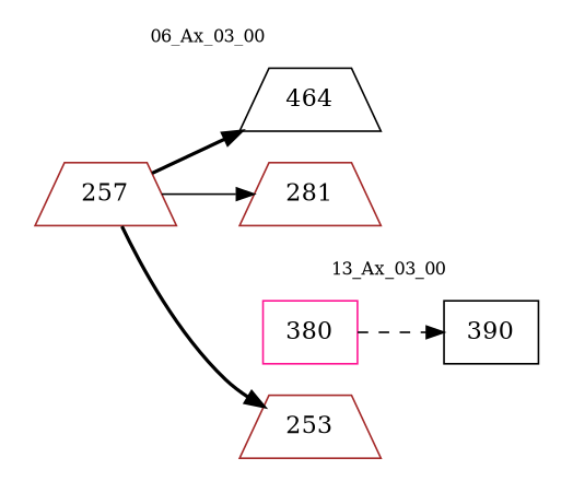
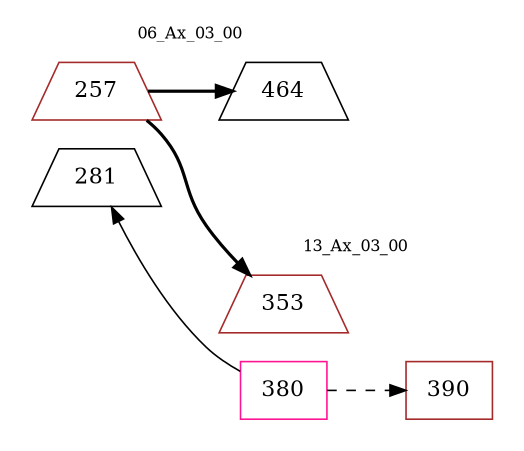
  digraph {
    rankdir=LR
    node [color=brown shape=trapezium]
    edge [color=black style=bold]
    n1 [label=257]
-   n2 [label=281]
+   n2 [color=black label=281]
    n3 [color=black label=464]
    n4 [color=deeppink label=380 shape=box]
-   n5 [label=253]
-   n6 [color=black label=390 shape=box]
+   n5 [label=353]
+   n6 [label=390 shape=box]
    subgraph cluster_1 {
      color=white
      fontsize=10
      label="06_Ax_03_00"
      n1
      n2
      n3
    }
    subgraph cluster_2 {
      color=white
      fontsize=10
      label="13_Ax_03_00"
      n4
      n5
      n6
    }
-   n1 -> n2 [style=solid]
+   n4 -> n2 [style=solid]
    n1 -> n3
    n1 -> n5
    n4 -> n6 [style=dashed]
  }
